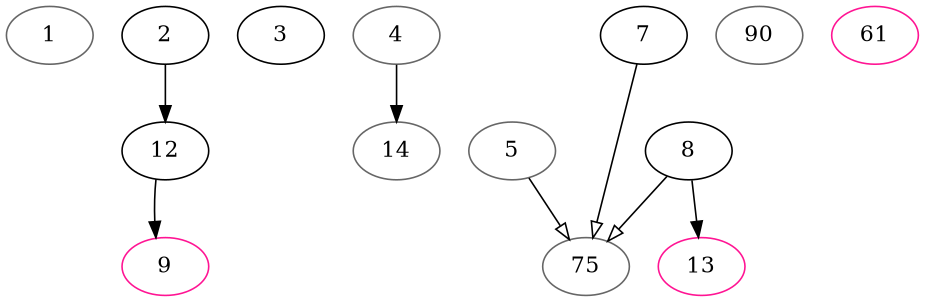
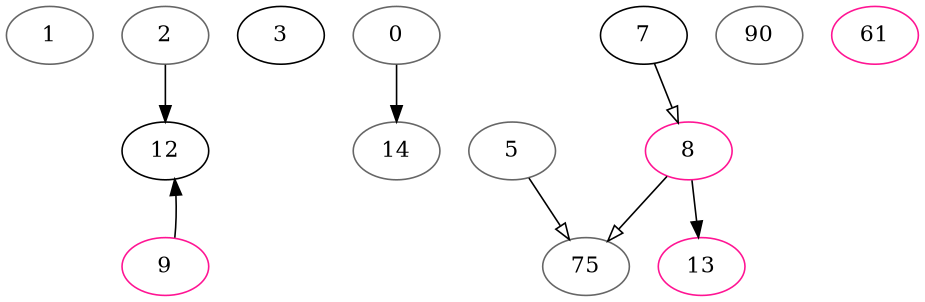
  digraph {
    node [alpha=0.15 color=gray40]
    edge [arrowhead=normal]
    1 [alpha=0.13 expect_size=42896384]
-   2 [alpha=0.03 color=black expect_size=40214528]
+   2 [alpha=0.03 expect_size=40214528]
    12 [alpha=0.04 color=black expect_size=28841984]
    3 [color=black expect_size=5741568]
-   4 [alpha=0.09 expect_size=40316928]
+   4 [alpha=0.09 expect_size=40316928 label=0]
    14 [expect_size=23827456]
    5 [alpha=0.05 expect_size=17852416]
    n8 [alpha=0.04 expect_size=44165120 label=75]
    7 [alpha=0.05 color=black expect_size=32720896]
-   8 [alpha=0.13 color=black expect_size=42091520]
+   8 [alpha=0.13 color=deeppink expect_size=42091520]
    13 [alpha=0.09 color=deeppink expect_size=36724736]
    9 [color=deeppink expect_size=45478912]
    n13 [alpha=0.10 expect_size=30643200 label=90]
    n14 [alpha=0.19 color=deeppink expect_size=46393344 label=61]
    2 -> 12
    4 -> 14
    5 -> n8 [arrowhead=onormal]
-   7 -> n8 [arrowhead=onormal]
+   7 -> 8 [arrowhead=onormal]
    8 -> n8 [arrowhead=onormal]
    8 -> 13
-   12 -> 9
+   9 -> 12
  }
